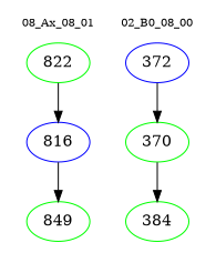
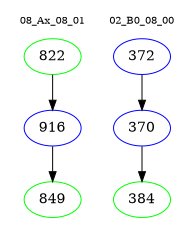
  digraph {
    node [color=green]
    edge [color=black]
    n1 [label=822]
-   n2 [color=blue label=816]
+   n2 [color=blue label=916]
    n3 [label=849]
    n4 [color=blue label=372]
-   n5 [label=370]
+   n5 [color=blue label=370]
    n6 [label=384]
    subgraph cluster_1 {
      color=white
      fontsize=10
      label="08_Ax_08_01"
      n1
      n2
      n3
    }
    subgraph cluster_2 {
      color=white
      fontsize=10
      label="02_B0_08_00"
      n4
      n5
      n6
    }
    n1 -> n2
    n2 -> n3
    n4 -> n5
    n5 -> n6
  }
